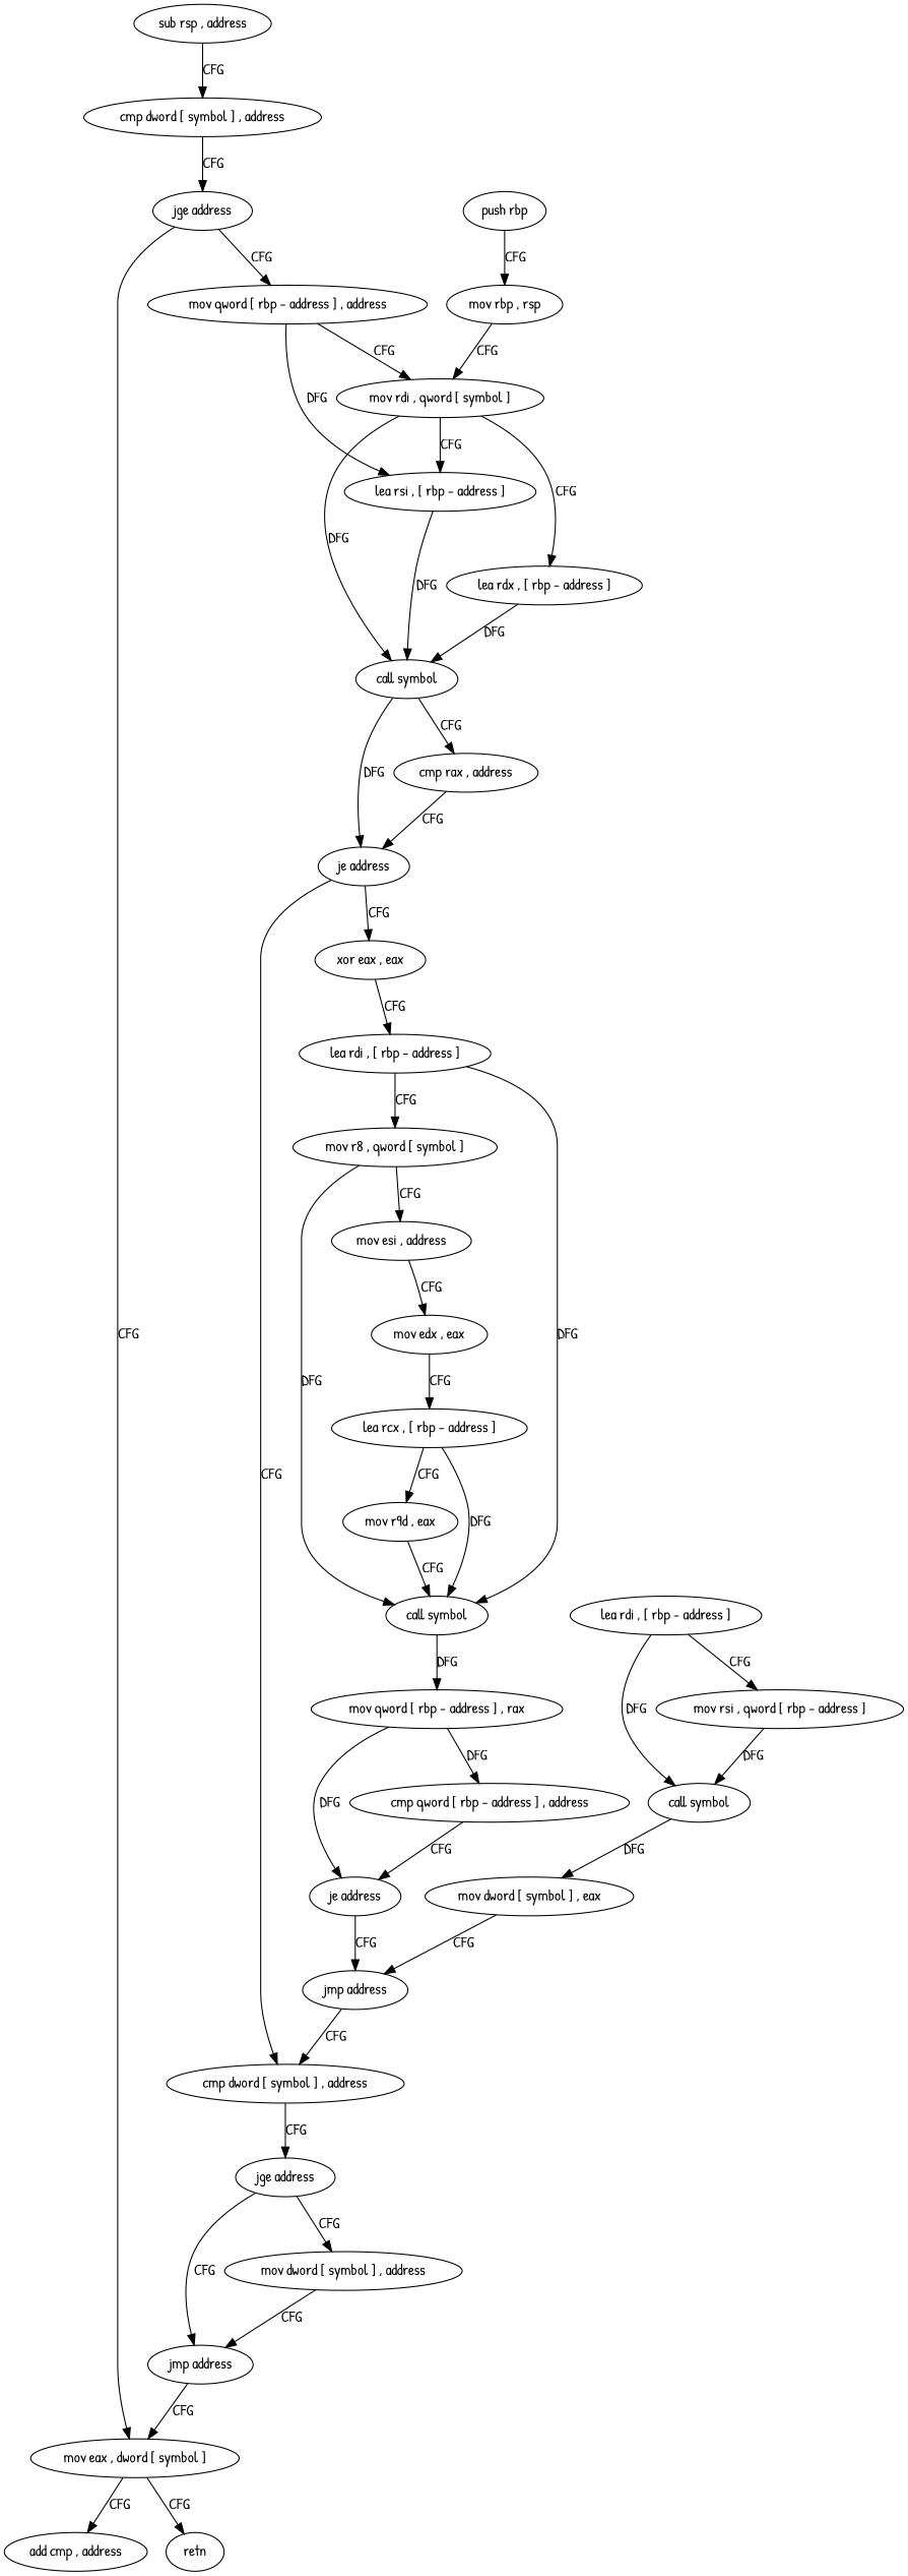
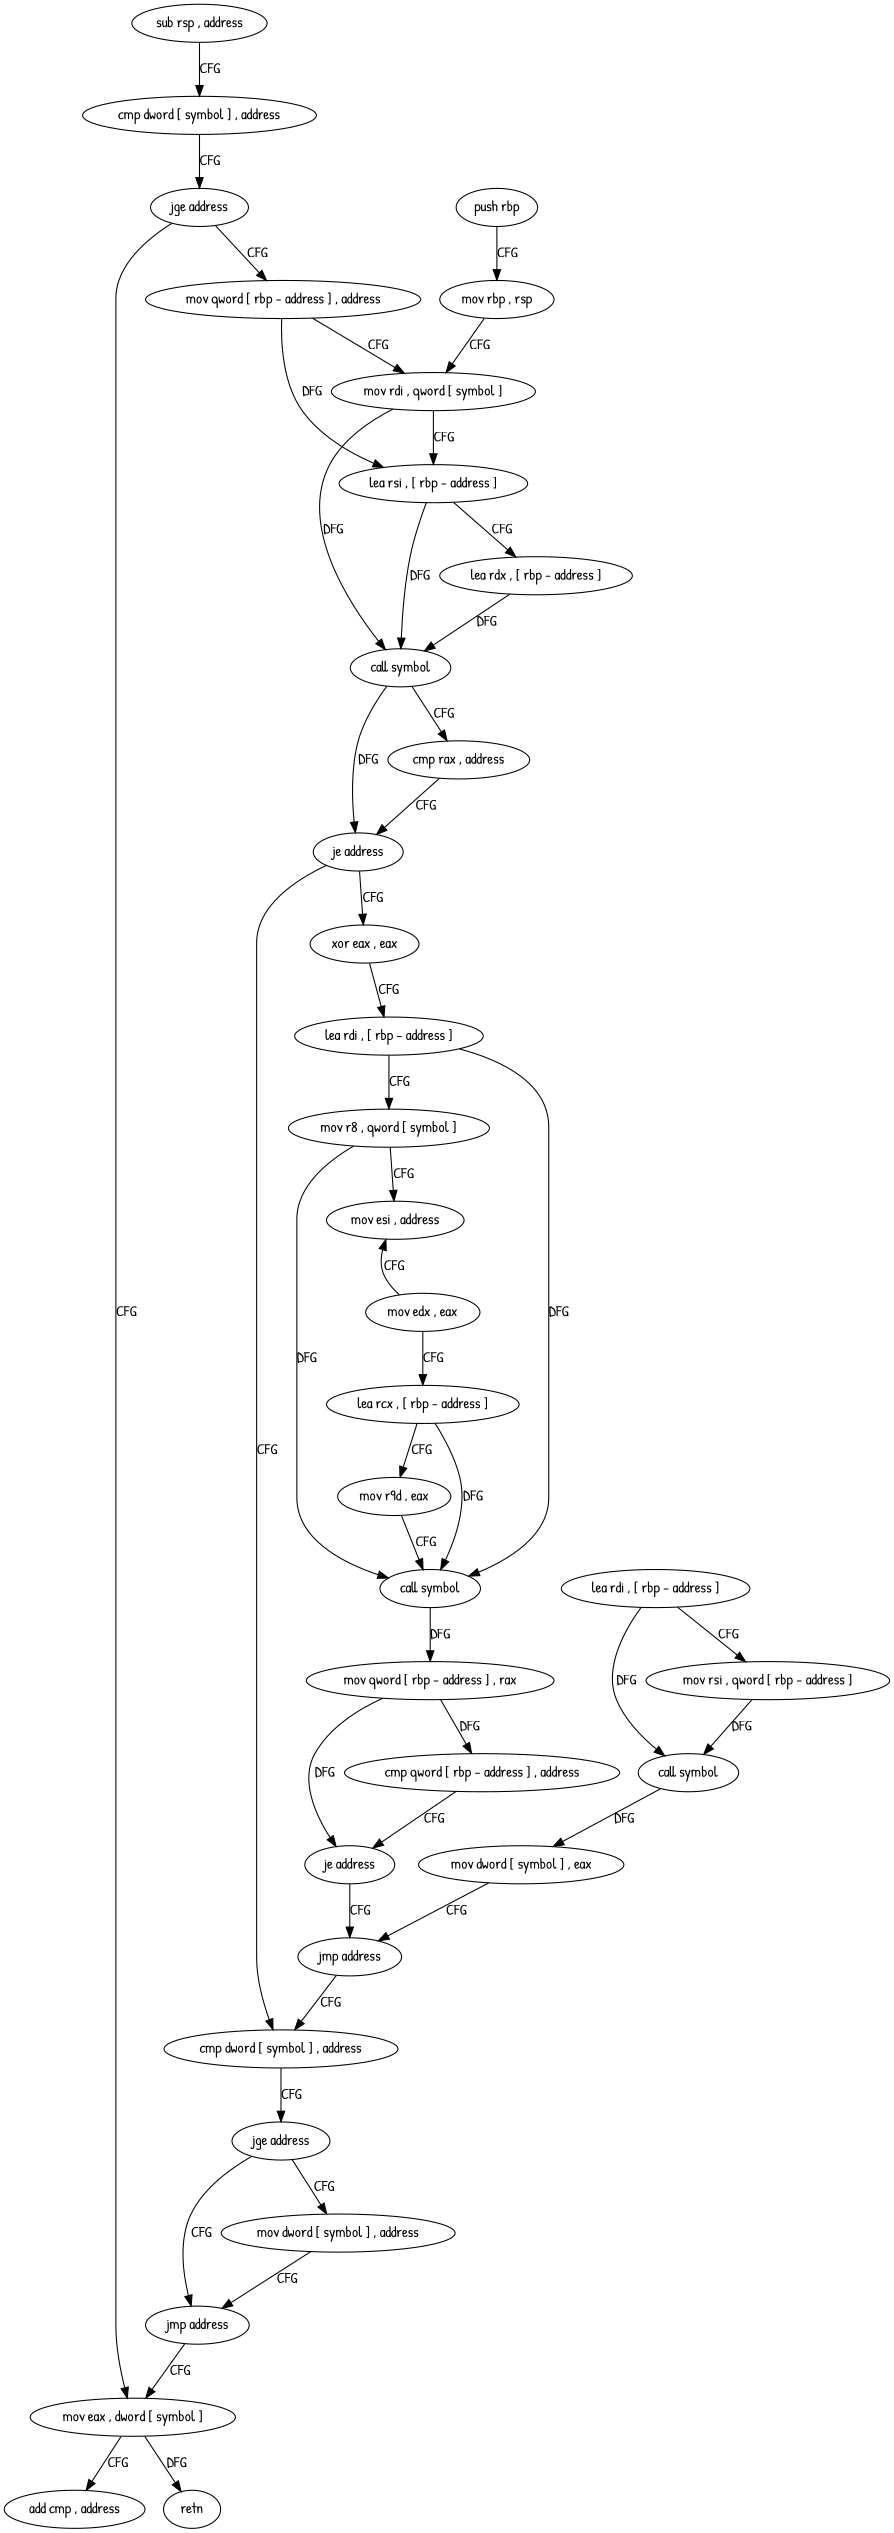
  digraph {
    fontname="Patrick Hand"
    node [fontname="Patrick Hand"]
    edge [fontname="Patrick Hand"]
    n1 [label="push rbp"]
    n2 [label="mov rbp , rsp"]
    n3 [label="mov rdi , qword [ symbol ]"]
    n4 [label="sub rsp , address"]
    n5 [label="cmp dword [ symbol ] , address"]
    n6 [label="jge address"]
    n7 [label="mov eax , dword [ symbol ]"]
    n8 [label="mov qword [ rbp - address ] , address"]
    n9 [label="add cmp , address"]
    n10 [label=retn]
    n11 [label="lea rsi , [ rbp - address ]"]
    n12 [label="call symbol"]
    n13 [label="lea rdx , [ rbp - address ]"]
    n14 [label="cmp rax , address"]
    n15 [label="je address"]
    n16 [label="cmp dword [ symbol ] , address"]
    n17 [label="xor eax , eax"]
    n18 [label="jge address"]
    n19 [label="lea rdi , [ rbp - address ]"]
    n20 [label="jmp address"]
    n21 [label="mov dword [ symbol ] , address"]
    n22 [label="mov r8 , qword [ symbol ]"]
    n23 [label="call symbol"]
    n24 [label="mov esi , address"]
    n25 [label="mov qword [ rbp - address ] , rax"]
    n26 [label="mov edx , eax"]
    n27 [label="lea rcx , [ rbp - address ]"]
    n28 [label="mov r9d , eax"]
    n29 [label="cmp qword [ rbp - address ] , address"]
    n30 [label="je address"]
    n31 [label="jmp address"]
    n32 [label="mov rsi , qword [ rbp - address ]"]
    n33 [label="call symbol"]
    n34 [label="lea rdi , [ rbp - address ]"]
    n35 [label="mov dword [ symbol ] , eax"]
    n1 -> n2 [label=CFG]
    n2 -> n3 [label=CFG]
    n3 -> n11 [label=CFG]
    n3 -> n12 [label=DFG]
    n4 -> n5 [label=CFG]
    n5 -> n6 [label=CFG]
    n6 -> n7 [label=CFG]
    n6 -> n8 [label=CFG]
    n7 -> n9 [label=CFG]
-   n7 -> n10 [label=CFG]
+   n7 -> n10 [label=DFG]
    n8 -> n3 [label=CFG]
    n8 -> n11 [label=DFG]
    n11 -> n12 [label=DFG]
-   n3 -> n13 [label=CFG]
+   n11 -> n13 [label=CFG]
    n12 -> n14 [label=CFG]
    n12 -> n15 [label=DFG]
    n13 -> n12 [label=DFG]
    n14 -> n15 [label=CFG]
    n15 -> n16 [label=CFG]
    n15 -> n17 [label=CFG]
    n16 -> n18 [label=CFG]
    n17 -> n19 [label=CFG]
    n18 -> n20 [label=CFG]
    n18 -> n21 [label=CFG]
    n19 -> n22 [label=CFG]
    n19 -> n23 [label=DFG]
    n20 -> n7 [label=CFG]
    n21 -> n20 [label=CFG]
    n22 -> n23 [label=DFG]
    n22 -> n24 [label=CFG]
    n23 -> n25 [label=DFG]
-   n24 -> n26 [label=CFG]
+   n26 -> n24 [label=CFG]
    n25 -> n29 [label=DFG]
    n25 -> n30 [label=DFG]
    n26 -> n27 [label=CFG]
    n27 -> n23 [label=DFG]
    n27 -> n28 [label=CFG]
    n28 -> n23 [label=CFG]
    n29 -> n30 [label=CFG]
    n30 -> n31 [label=CFG]
    n31 -> n16 [label=CFG]
    n32 -> n33 [label=DFG]
    n33 -> n35 [label=DFG]
    n34 -> n32 [label=CFG]
    n34 -> n33 [label=DFG]
    n35 -> n31 [label=CFG]
  }
